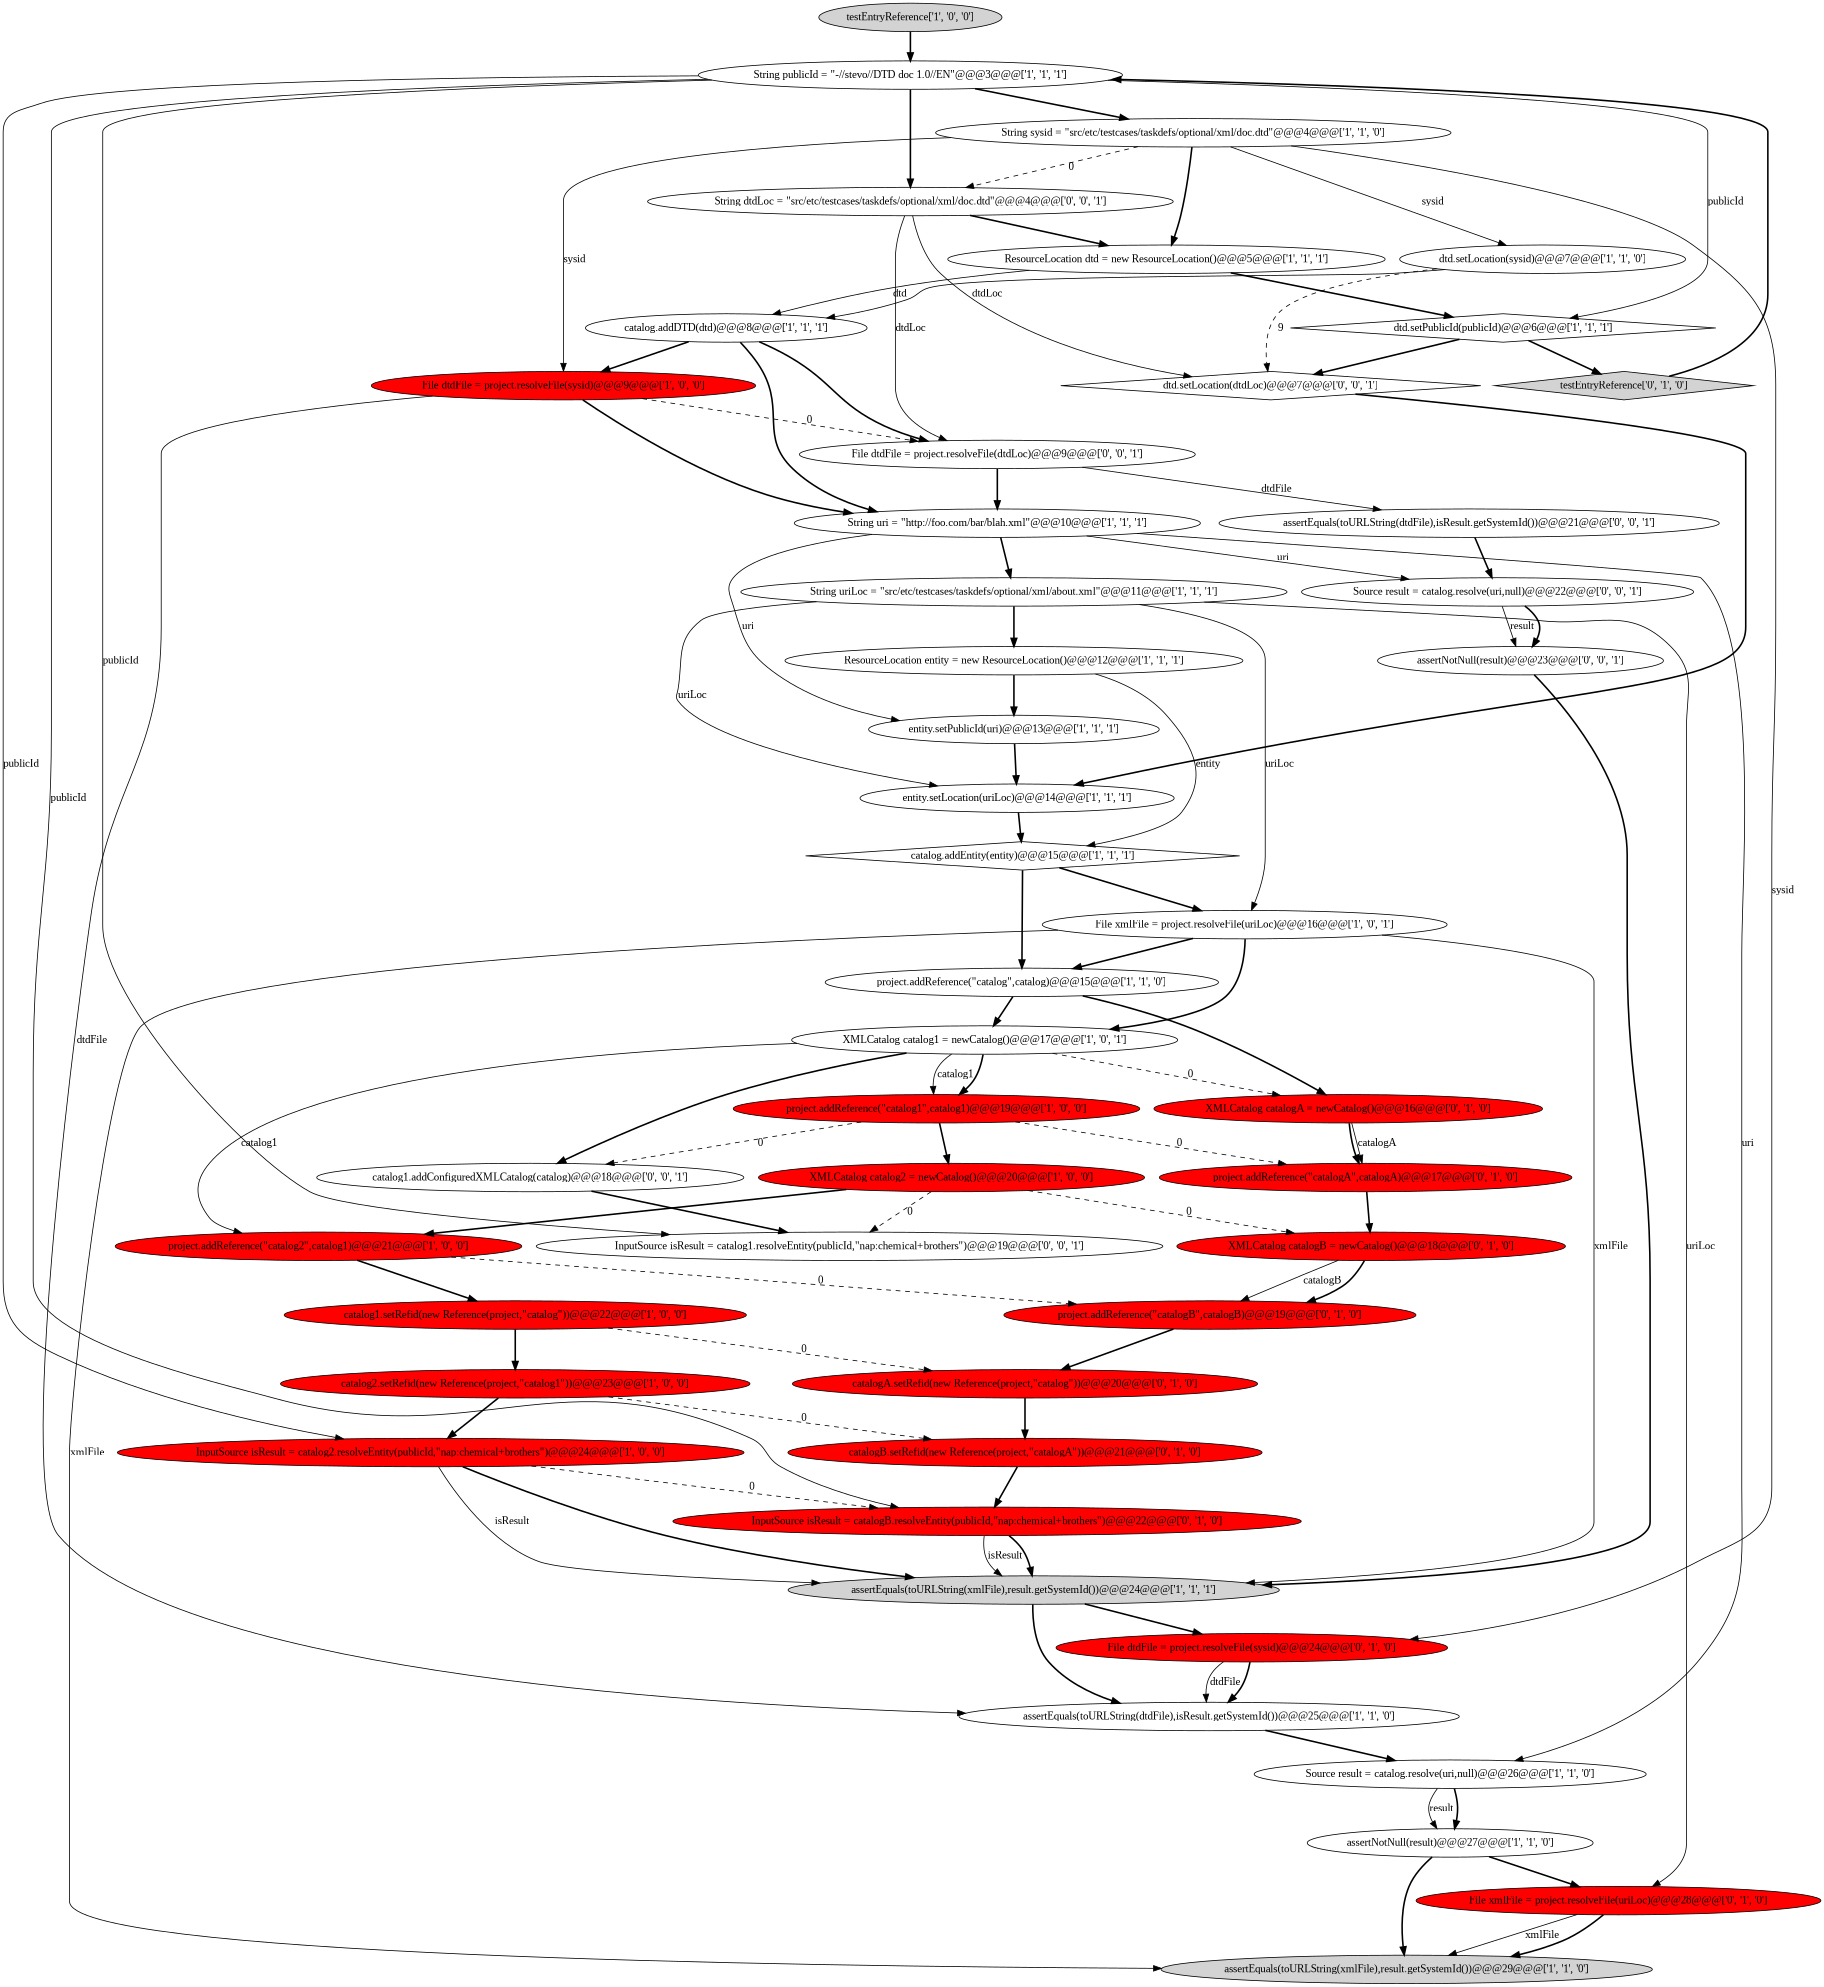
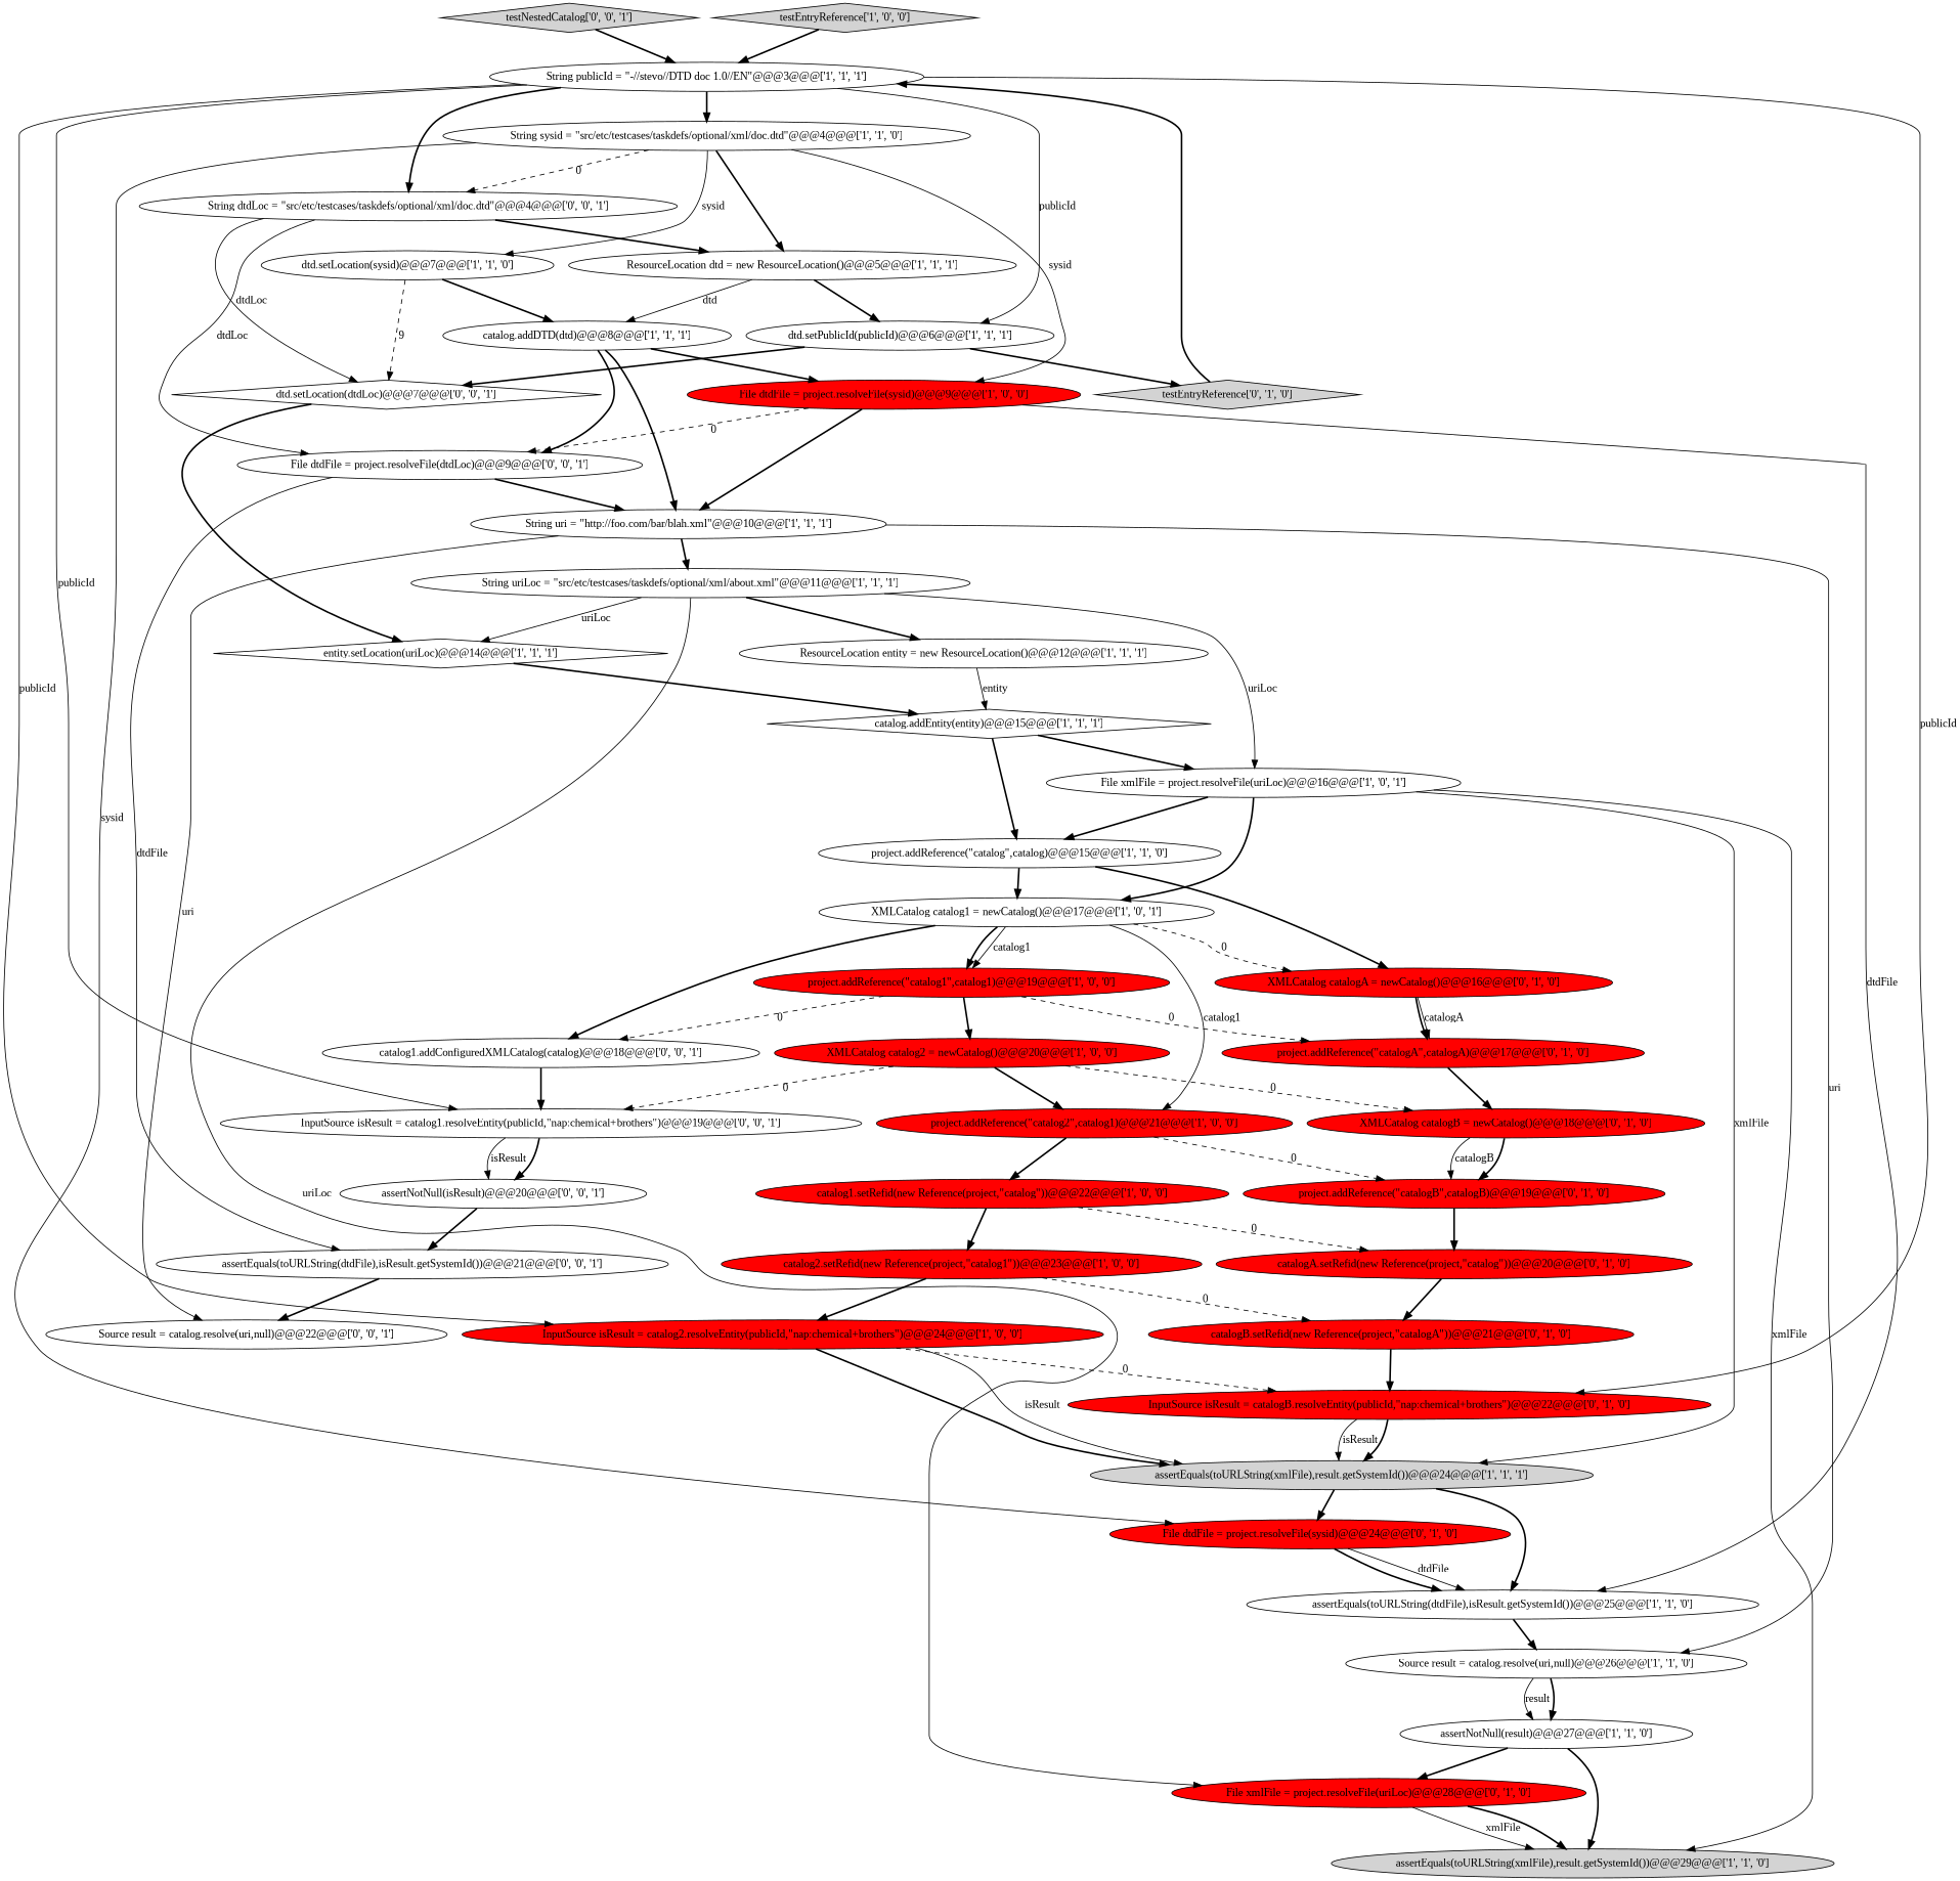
  digraph {
    fontname="Liberation Serif"
    node [fillcolor=white fontname="Liberation Serif" shape=ellipse style=filled]
    edge [fontname="Liberation Serif" style=bold]
    n1 [fillcolor=red label="catalogA.setRefid(new Reference(project,\"catalog\"))@@@20@@@['0', '1', '0']"]
    n2 [fillcolor=red label="catalogB.setRefid(new Reference(project,\"catalogA\"))@@@21@@@['0', '1', '0']"]
    n3 [fillcolor=red label="InputSource isResult = catalogB.resolveEntity(publicId,\"nap:chemical+brothers\")@@@22@@@['0', '1', '0']"]
    n4 [label="assertEquals(toURLString(dtdFile),isResult.getSystemId())@@@25@@@['1', '1', '0']"]
    n5 [label="Source result = catalog.resolve(uri,null)@@@26@@@['1', '1', '0']"]
    n6 [label="assertNotNull(result)@@@27@@@['1', '1', '0']"]
    n7 [fillcolor=lightgray label="assertEquals(toURLString(xmlFile),result.getSystemId())@@@24@@@['1', '1', '1']"]
    n8 [fillcolor=red label="XMLCatalog catalogA = newCatalog()@@@16@@@['0', '1', '0']"]
    n9 [fillcolor=red label="project.addReference(\"catalogA\",catalogA)@@@17@@@['0', '1', '0']"]
    n10 [fillcolor=red label="XMLCatalog catalogB = newCatalog()@@@18@@@['0', '1', '0']"]
    n11 [label="dtd.setLocation(dtdLoc)@@@7@@@['0', '0', '1']" shape=diamond]
-   n12 [label="entity.setLocation(uriLoc)@@@14@@@['1', '1', '1']"]
+   n12 [label="entity.setLocation(uriLoc)@@@14@@@['1', '1', '1']" shape=diamond]
    n13 [label="catalog.addDTD(dtd)@@@8@@@['1', '1', '1']"]
    n14 [label="File dtdFile = project.resolveFile(dtdLoc)@@@9@@@['0', '0', '1']"]
    n15 [label="String uri = \"http://foo.com/bar/blah.xml\"@@@10@@@['1', '1', '1']"]
    n16 [fillcolor=red label="File dtdFile = project.resolveFile(sysid)@@@9@@@['1', '0', '0']"]
+   n17 [fillcolor=lightgray label="testNestedCatalog['0', '0', '1']" shape=diamond]
    n18 [label="String publicId = \"-//stevo//DTD doc 1.0//EN\"@@@3@@@['1', '1', '1']"]
    n19 [label="InputSource isResult = catalog1.resolveEntity(publicId,\"nap:chemical+brothers\")@@@19@@@['0', '0', '1']"]
-   n20 [label="dtd.setPublicId(publicId)@@@6@@@['1', '1', '1']" shape=diamond]
+   n20 [label="dtd.setPublicId(publicId)@@@6@@@['1', '1', '1']"]
    n21 [label="String sysid = \"src/etc/testcases/taskdefs/optional/xml/doc.dtd\"@@@4@@@['1', '1', '0']"]
    n22 [label="String dtdLoc = \"src/etc/testcases/taskdefs/optional/xml/doc.dtd\"@@@4@@@['0', '0', '1']"]
    n23 [fillcolor=red label="InputSource isResult = catalog2.resolveEntity(publicId,\"nap:chemical+brothers\")@@@24@@@['1', '0', '0']"]
    n24 [fillcolor=red label="XMLCatalog catalog2 = newCatalog()@@@20@@@['1', '0', '0']"]
    n25 [fillcolor=red label="project.addReference(\"catalog2\",catalog1)@@@21@@@['1', '0', '0']"]
    n26 [fillcolor=red label="project.addReference(\"catalogB\",catalogB)@@@19@@@['0', '1', '0']"]
    n27 [fillcolor=red label="catalog1.setRefid(new Reference(project,\"catalog\"))@@@22@@@['1', '0', '0']"]
+   n28 [label="assertNotNull(isResult)@@@20@@@['0', '0', '1']"]
    n29 [label="XMLCatalog catalog1 = newCatalog()@@@17@@@['1', '0', '1']"]
    n30 [fillcolor=red label="project.addReference(\"catalog1\",catalog1)@@@19@@@['1', '0', '0']"]
    n31 [label="catalog1.addConfiguredXMLCatalog(catalog)@@@18@@@['0', '0', '1']"]
    n32 [label="assertEquals(toURLString(dtdFile),isResult.getSystemId())@@@21@@@['0', '0', '1']"]
    n33 [label="Source result = catalog.resolve(uri,null)@@@22@@@['0', '0', '1']"]
    n34 [label="String uriLoc = \"src/etc/testcases/taskdefs/optional/xml/about.xml\"@@@11@@@['1', '1', '1']"]
-   n35 [label="entity.setPublicId(uri)@@@13@@@['1', '1', '1']"]
    n36 [label="ResourceLocation dtd = new ResourceLocation()@@@5@@@['1', '1', '1']"]
    n37 [fillcolor=lightgray label="testEntryReference['0', '1', '0']" shape=diamond]
    n38 [fillcolor=red label="File dtdFile = project.resolveFile(sysid)@@@24@@@['0', '1', '0']"]
    n39 [fillcolor=red label="catalog2.setRefid(new Reference(project,\"catalog1\"))@@@23@@@['1', '0', '0']"]
    n40 [label="dtd.setLocation(sysid)@@@7@@@['1', '1', '0']"]
    n41 [label="catalog.addEntity(entity)@@@15@@@['1', '1', '1']" shape=diamond]
    n42 [label="File xmlFile = project.resolveFile(uriLoc)@@@16@@@['1', '0', '1']"]
    n43 [label="project.addReference(\"catalog\",catalog)@@@15@@@['1', '1', '0']"]
    n44 [fillcolor=lightgray label="assertEquals(toURLString(xmlFile),result.getSystemId())@@@29@@@['1', '1', '0']"]
    n45 [fillcolor=red label="File xmlFile = project.resolveFile(uriLoc)@@@28@@@['0', '1', '0']"]
-   n46 [label="assertNotNull(result)@@@23@@@['0', '0', '1']"]
-   n47 [fillcolor=lightgray label="testEntryReference['1', '0', '0']"]
+   n47 [fillcolor=lightgray label="testEntryReference['1', '0', '0']" shape=diamond]
    n48 [label="ResourceLocation entity = new ResourceLocation()@@@12@@@['1', '1', '1']"]
    n1 -> n2
    n2 -> n3
    n3 -> n7 [label=isResult style=solid]
    n3 -> n7
    n4 -> n5
    n5 -> n6
    n5 -> n6 [label=result style=solid]
    n6 -> n44
    n6 -> n45
    n7 -> n4
    n7 -> n38
    n8 -> n9
    n8 -> n9 [label=catalogA style=solid]
    n9 -> n10
    n10 -> n26 [label=catalogB style=solid]
    n10 -> n26
    n11 -> n12
    n12 -> n41
    n13 -> n14
    n13 -> n15
    n13 -> n16
    n14 -> n15
    n14 -> n32 [label=dtdFile style=solid]
    n15 -> n5 [label=uri style=solid]
    n15 -> n33 [label=uri style=solid]
    n15 -> n34
-   n15 -> n35 [label=uri style=solid]
    n16 -> n4 [label=dtdFile style=solid]
    n16 -> n14 [label=0 style=dashed]
    n16 -> n15
+   n17 -> n18
    n18 -> n3 [label=publicId style=solid]
    n18 -> n19 [label=publicId style=solid]
    n18 -> n20 [label=publicId style=solid]
    n18 -> n21
    n18 -> n22
    n18 -> n23 [label=publicId style=solid]
+   n19 -> n28
+   n19 -> n28 [label=isResult style=solid]
    n20 -> n11
    n20 -> n37
    n21 -> n16 [label=sysid style=solid]
    n21 -> n22 [label=0 style=dashed]
    n21 -> n36
    n21 -> n38 [label=sysid style=solid]
    n21 -> n40 [label=sysid style=solid]
    n22 -> n11 [label=dtdLoc style=solid]
    n22 -> n14 [label=dtdLoc style=solid]
    n22 -> n36
    n23 -> n3 [label=0 style=dashed]
    n23 -> n7 [label=isResult style=solid]
    n23 -> n7
    n24 -> n10 [label=0 style=dashed]
    n24 -> n19 [label=0 style=dashed]
    n24 -> n25
    n25 -> n26 [label=0 style=dashed]
    n25 -> n27
    n26 -> n1
    n27 -> n1 [label=0 style=dashed]
    n27 -> n39
+   n28 -> n32
    n29 -> n8 [label=0 style=dashed]
    n29 -> n25 [label=catalog1 style=solid]
    n29 -> n30 [label=catalog1 style=solid]
    n29 -> n30
    n29 -> n31
    n30 -> n9 [label=0 style=dashed]
    n30 -> n24
    n30 -> n31 [label=0 style=dashed]
    n31 -> n19
    n32 -> n33
-   n33 -> n46 [label=result style=solid]
-   n33 -> n46
    n34 -> n12 [label=uriLoc style=solid]
    n34 -> n42 [label=uriLoc style=solid]
    n34 -> n45 [label=uriLoc style=solid]
    n34 -> n48
-   n35 -> n12
    n36 -> n13 [label=dtd style=solid]
    n36 -> n20
    n37 -> n18
    n38 -> n4 [label=dtdFile style=solid]
    n38 -> n4
    n39 -> n2 [label=0 style=dashed]
    n39 -> n23
    n40 -> n11 [label=9 style=dashed]
-   n40 -> n13 [style=solid]
+   n40 -> n13
    n41 -> n42
    n41 -> n43
    n42 -> n7 [label=xmlFile style=solid]
    n42 -> n29
    n42 -> n43
    n42 -> n44 [label=xmlFile style=solid]
    n43 -> n8
    n43 -> n29
    n45 -> n44 [label=xmlFile style=solid]
    n45 -> n44
-   n46 -> n7
    n47 -> n18
-   n48 -> n35
    n48 -> n41 [label=entity style=solid]
  }
